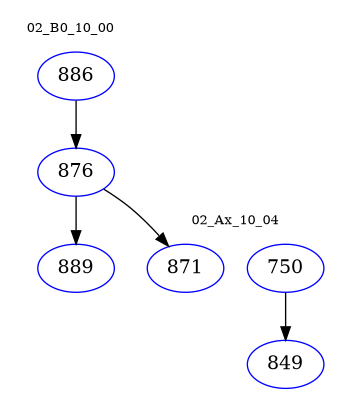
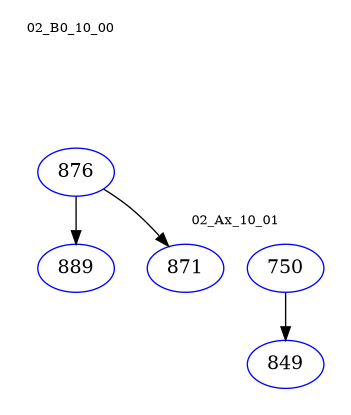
  digraph {
    node [color=blue]
    edge [color=black]
    n1 [label=750]
    n2 [label=849]
    n3 [label=871]
-   n4 [label=886]
    n5 [label=876]
    n6 [label=889]
    subgraph cluster_1 {
      color=white
      fontsize=10
-     label="02_Ax_10_04"
+     label="02_Ax_10_01"
      n1
      n2
      n3
    }
    subgraph cluster_2 {
      color=white
      fontsize=10
      label="02_B0_10_00"
-     n4
      n5
      n6
    }
    n1 -> n2
-   n4 -> n5
    n5 -> n3
    n5 -> n6
  }
